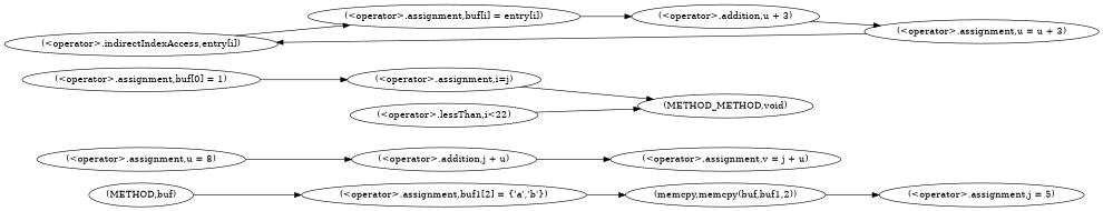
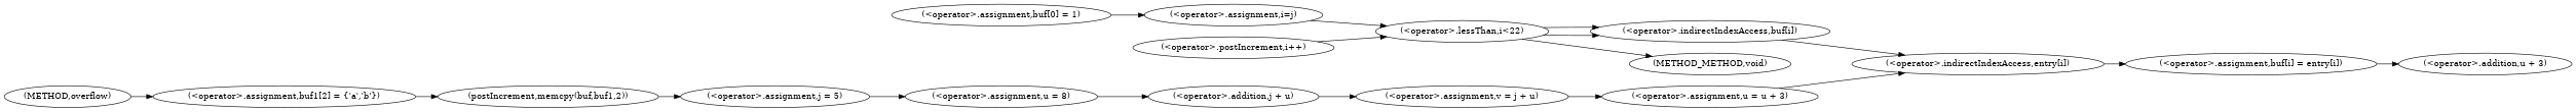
  digraph {
    rankdir=LR
    n1 [label="(<operator>.assignment,buf1[2] = {'a','b'})"]
-   n2 [label="(memcpy,memcpy(buf,buf1,2))"]
+   n2 [label="(postIncrement,memcpy(buf,buf1,2))"]
    n3 [label="(<operator>.assignment,j = 5)"]
    n4 [label="(<operator>.assignment,u = 8)"]
    n5 [label="(<operator>.addition,j + u)"]
    n6 [label="(<operator>.assignment,v = j + u)"]
    n7 [label="(<operator>.assignment,buf[0] = 1)"]
    n8 [label="(<operator>.assignment,i=j)"]
    n9 [label="(<operator>.lessThan,i<22)"]
+   n10 [label="(<operator>.indirectIndexAccess,buf[i])"]
    n11 [label="(METHOD_METHOD,void)"]
    n12 [label="(<operator>.indirectIndexAccess,entry[i])"]
+   n13 [label="(<operator>.postIncrement,i++)"]
    n14 [label="(<operator>.assignment,buf[i] = entry[i])"]
    n15 [label="(<operator>.addition,u + 3)"]
    n16 [label="(<operator>.assignment,u = u + 3)"]
-   n17 [label="(METHOD,buf)"]
+   n17 [label="(METHOD,overflow)"]
    n1 -> n2
    n2 -> n3
+   n3 -> n4
    n4 -> n5
    n5 -> n6
    n7 -> n8
-   n8 -> n11
+   n8 -> n9
+   n9 -> n10
+   n9 -> n10
    n9 -> n11
+   n10 -> n12
    n12 -> n14
+   n13 -> n9
    n14 -> n15
-   n15 -> n16
+   n6 -> n16
    n16 -> n12
    n17 -> n1
  }
